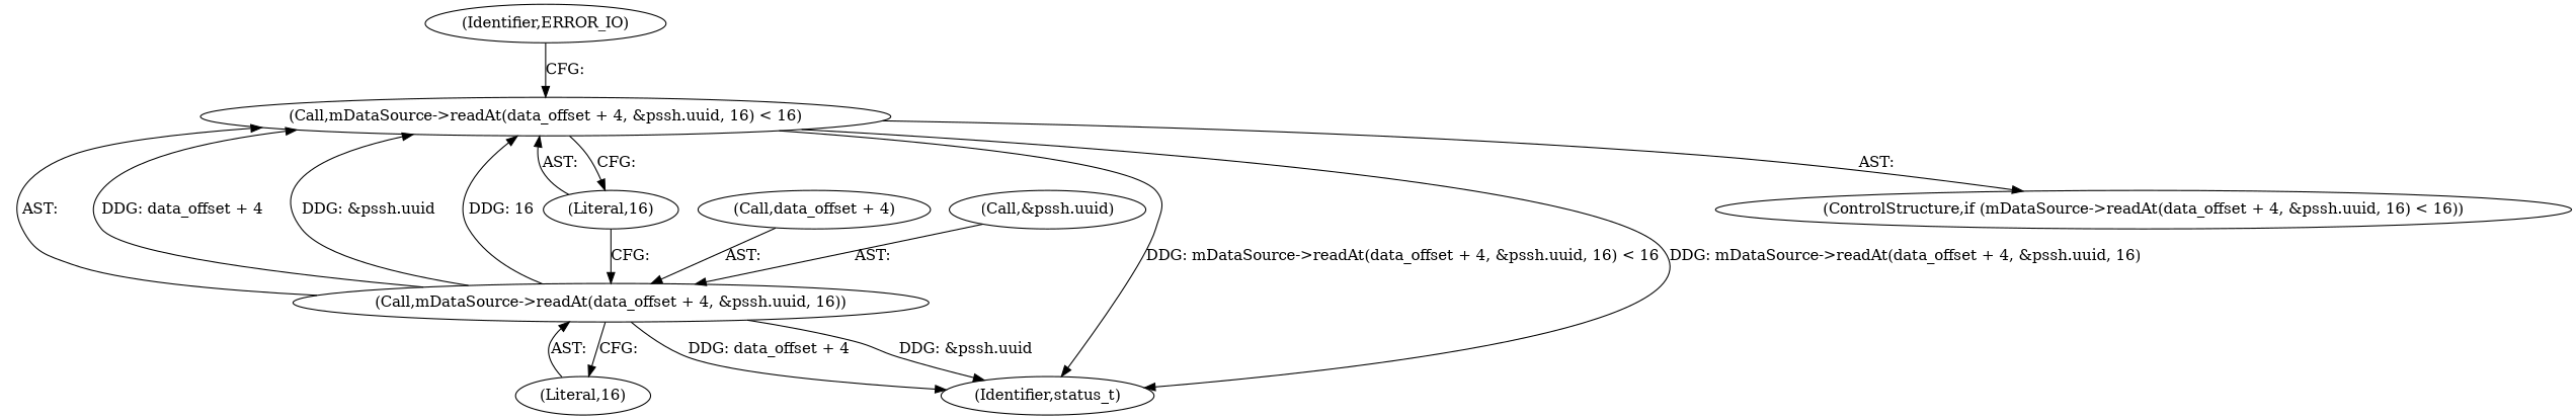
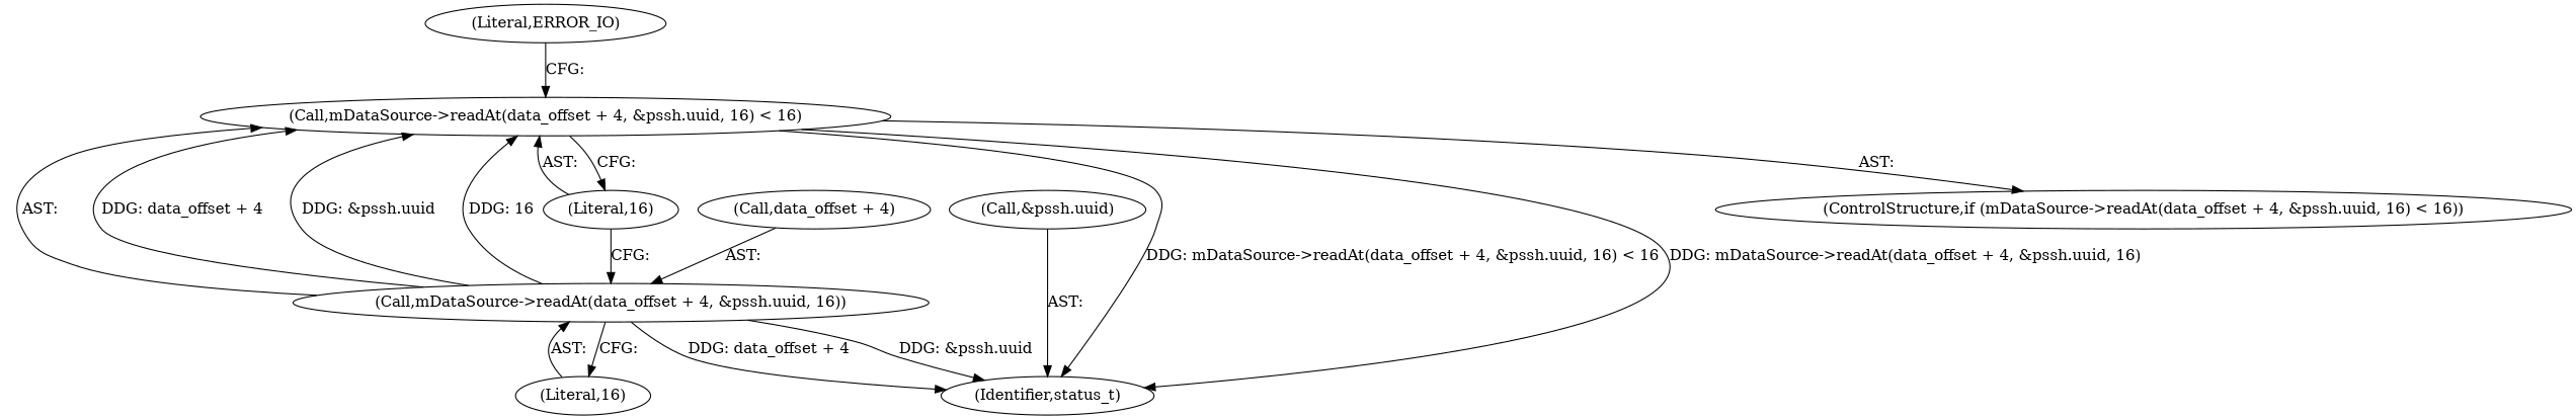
  digraph {
    n1 [label="(Call,mDataSource->readAt(data_offset + 4, &pssh.uuid, 16) < 16)"]
    n2 [label="(Identifier,status_t)"]
    n3 [label="(ControlStructure,if (mDataSource->readAt(data_offset + 4, &pssh.uuid, 16) < 16))"]
    n4 [label="(Literal,16)"]
    n5 [label="(Call,mDataSource->readAt(data_offset + 4, &pssh.uuid, 16))"]
    n6 [label="(Literal,16)"]
    n7 [label="(Call,&pssh.uuid)"]
    n8 [label="(Call,data_offset + 4)"]
-   n9 [label="(Identifier,ERROR_IO)"]
+   n9 [label="(Literal,ERROR_IO)"]
    n1 -> n2 [label="DDG: mDataSource->readAt(data_offset + 4, &pssh.uuid, 16) < 16"]
    n1 -> n2 [label="DDG: mDataSource->readAt(data_offset + 4, &pssh.uuid, 16)"]
    n1 -> n3 [label="AST: "]
    n1 -> n4 [label="CFG: "]
    n4 -> n1 [label="AST: "]
    n4 -> n5 [label="CFG: "]
    n5 -> n1 [label="AST: "]
    n5 -> n1 [label="DDG: data_offset + 4"]
    n5 -> n1 [label="DDG: &pssh.uuid"]
    n5 -> n1 [label="DDG: 16"]
    n5 -> n2 [label="DDG: &pssh.uuid"]
    n5 -> n2 [label="DDG: data_offset + 4"]
    n5 -> n6 [label="CFG: "]
    n6 -> n5 [label="AST: "]
-   n7 -> n5 [label="AST: "]
+   n7 -> n2 [label="AST: "]
    n8 -> n5 [label="AST: "]
    n9 -> n1 [label="CFG: "]
  }
